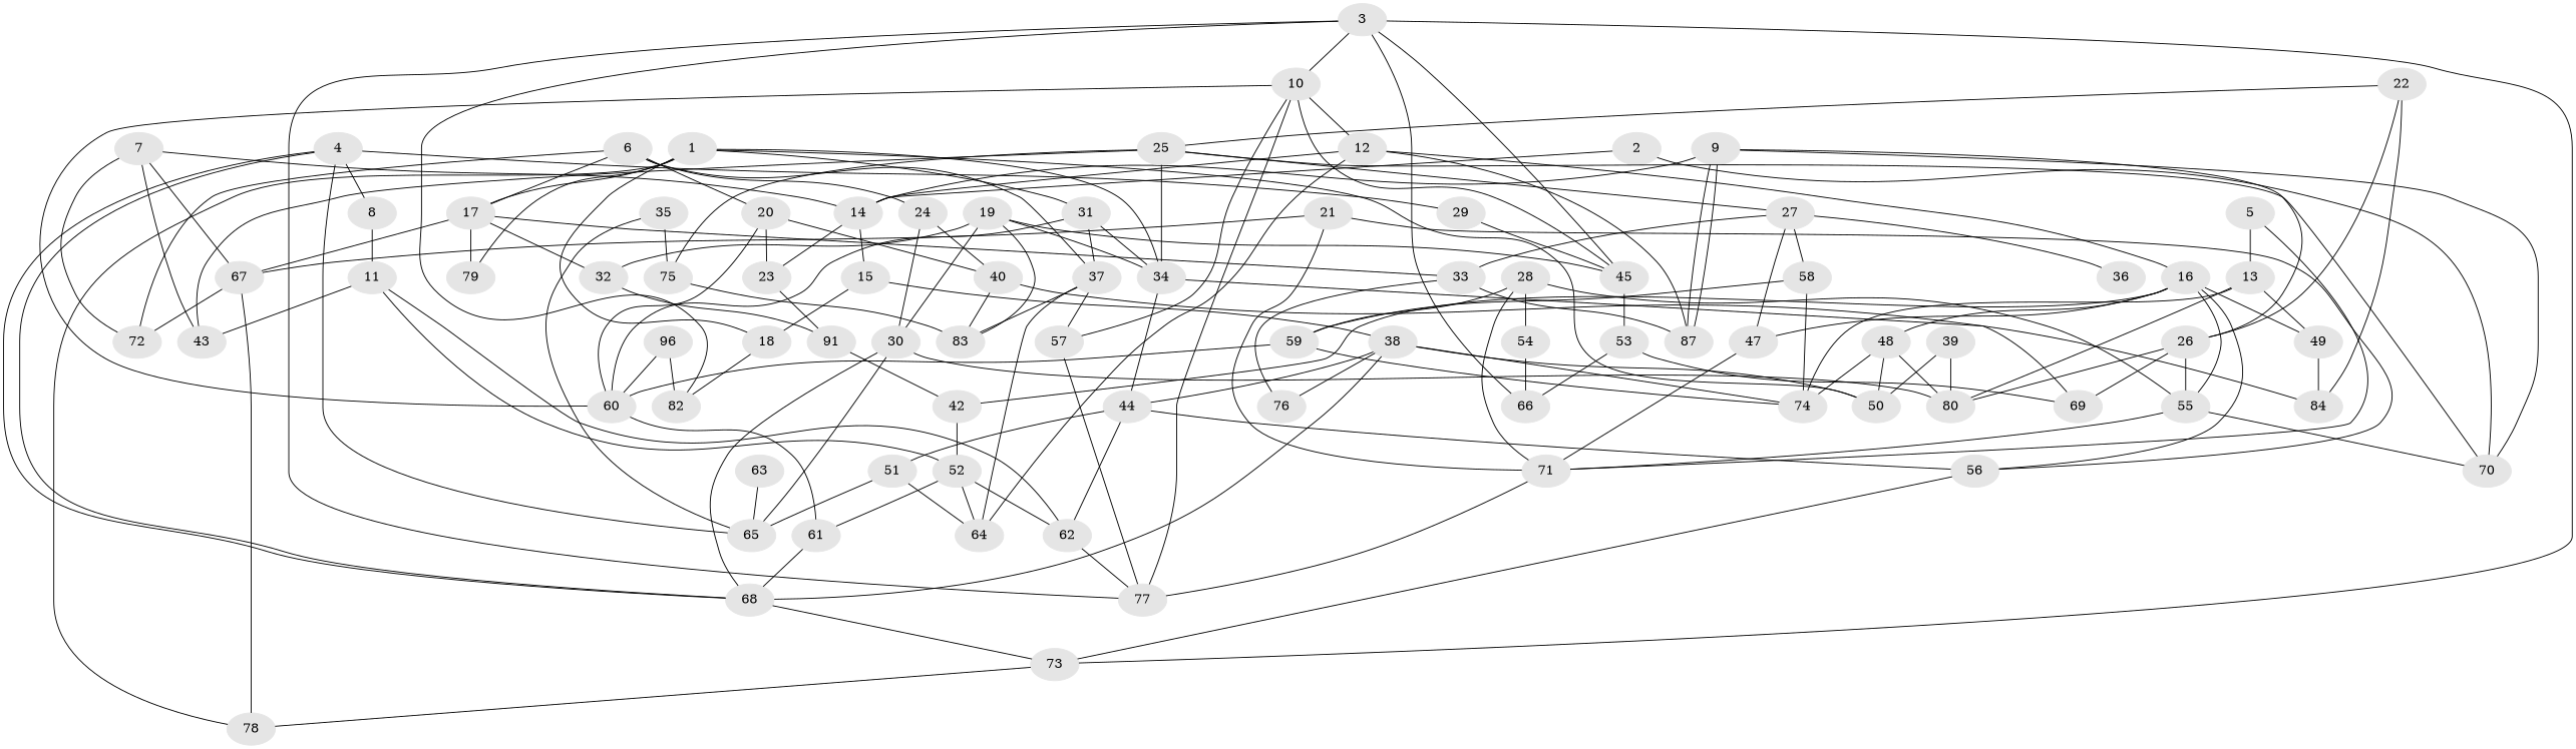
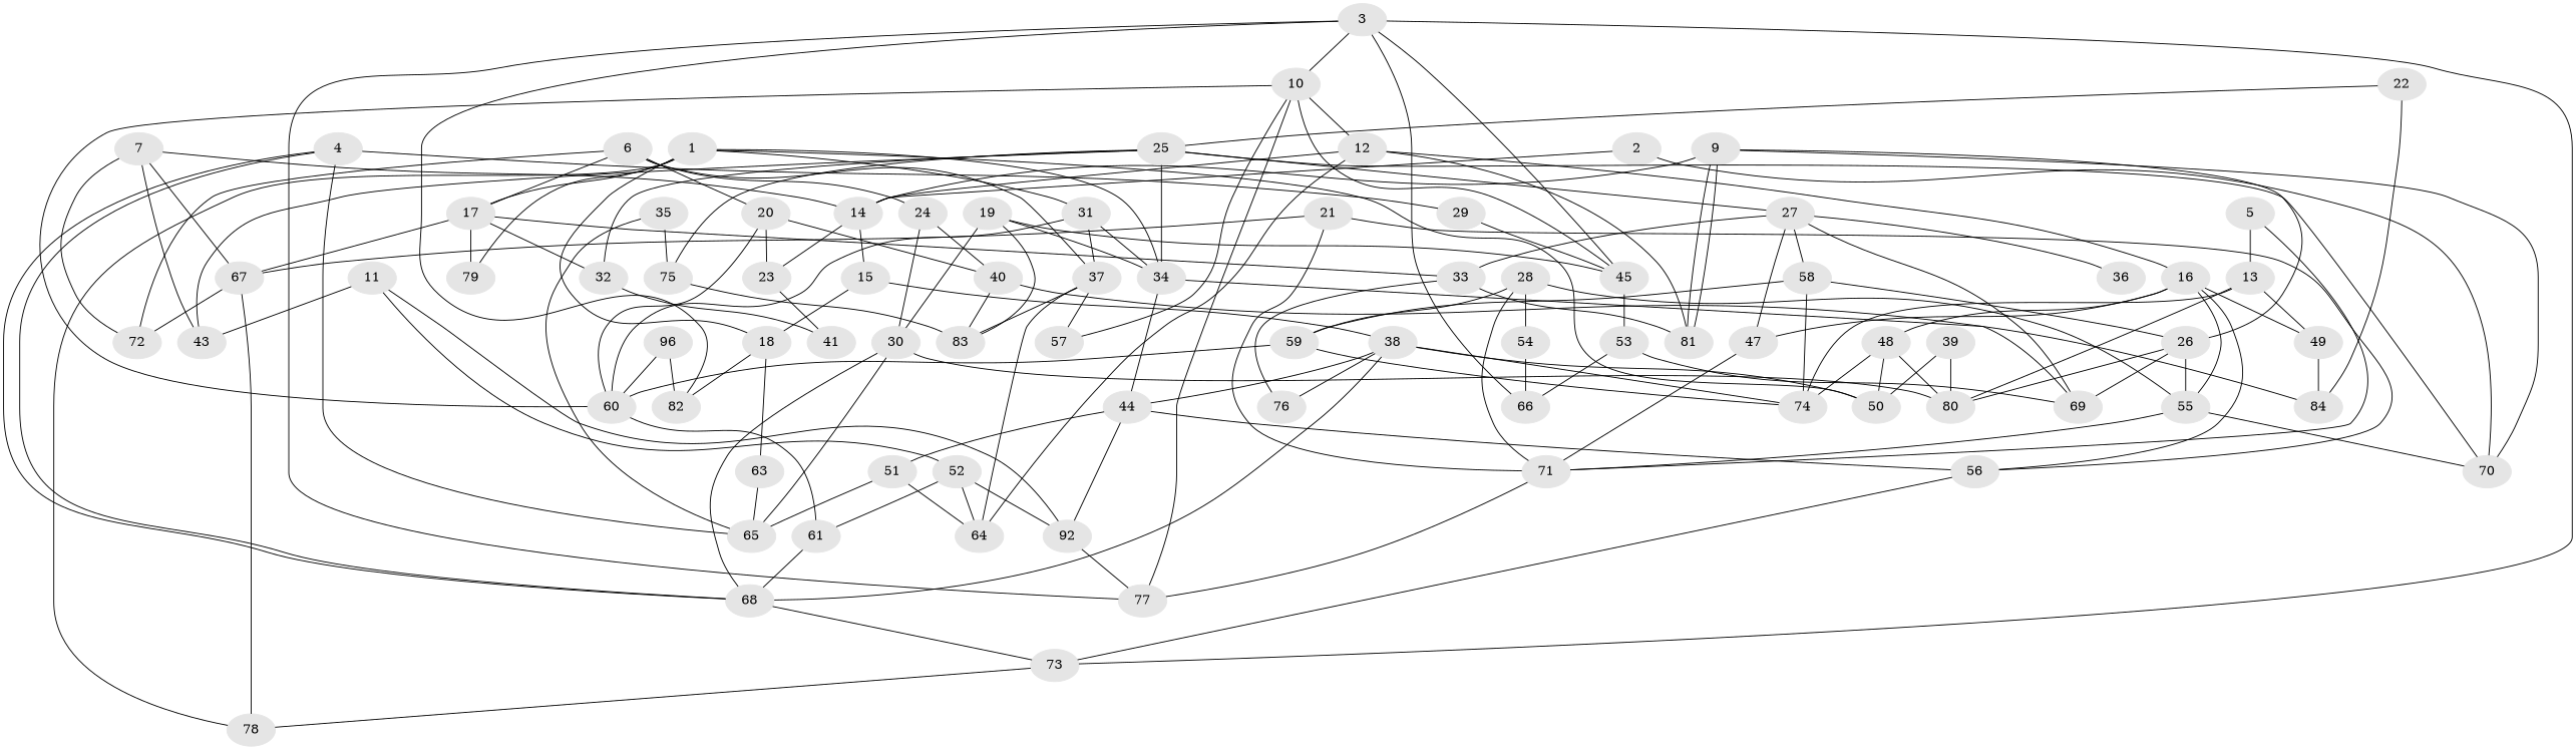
  graph {
    node [color=gray90 style=filled]
    1
    17
    18
    31
    34
    50
    78
    79
    67
    32
    33
    82
    63
    37
    60
    69
    44
    2
    14
    70
    15
    23
    3
    10
    45
    66
    73
    77
    12
    57
    53
    4
    65
-   8
    29
    68
    11
    5
    13
    71
    49
    74
    80
    6
    20
    24
    72
    40
    30
    64
    83
    7
    43
    52
-   62
+   62 [label=92]
    9
    26
-   81 [label=87]
+   81
    55
    16
    61
-   42
    47
    48
    56
    84
    38
-   41 [label=91]
+   41
    76
    19
    21
    22
    25
    27
    75
    36
    58
    59
    28
    54
    51
    35
    39
    n84 [label=96]
    1 -- 17
    1 -- 18
    1 -- 31
    1 -- 34
    1 -- 50
    1 -- 78
    1 -- 79
    17 -- 79
    17 -- 67
    17 -- 32
    17 -- 33
    18 -- 82
+   18 -- 63
    31 -- 34
    31 -- 37
    31 -- 60
    34 -- 69
    34 -- 44
    67 -- 78
    67 -- 72
    32 -- 41
    33 -- 81
    33 -- 76
    63 -- 65
    37 -- 57
    37 -- 64
    37 -- 83
    60 -- 61
    44 -- 62
    44 -- 56
    44 -- 51
    2 -- 14
    2 -- 70
    14 -- 15
    14 -- 23
    15 -- 18
    15 -- 38
    23 -- 41
    3 -- 82
    3 -- 10
    3 -- 45
    3 -- 66
    3 -- 73
    3 -- 77
    10 -- 60
    10 -- 45
    10 -- 77
    10 -- 12
    10 -- 57
    45 -- 53
    73 -- 78
    12 -- 14
    12 -- 64
    12 -- 81
    12 -- 16
-   57 -- 77
    53 -- 69
    53 -- 66
    4 -- 65
-   4 -- 8
    4 -- 29
    4 -- 68
    4 -- 68
-   8 -- 11
    29 -- 45
    68 -- 73
    11 -- 43
    11 -- 52
    11 -- 62
    5 -- 13
    5 -- 71
    13 -- 49
    13 -- 74
    13 -- 80
    71 -- 77
    49 -- 84
    6 -- 17
    6 -- 37
    6 -- 20
    6 -- 24
    6 -- 72
    20 -- 60
    20 -- 23
    20 -- 40
    24 -- 40
    24 -- 30
    40 -- 83
    40 -- 84
    30 -- 65
    30 -- 68
    30 -- 80
    7 -- 67
    7 -- 14
    7 -- 72
    7 -- 43
    52 -- 64
    52 -- 62
    52 -- 61
    62 -- 77
    9 -- 14
    9 -- 70
    9 -- 26
    9 -- 81
    9 -- 81
    26 -- 69
    26 -- 80
    26 -- 55
    55 -- 70
    55 -- 71
    16 -- 49
    16 -- 55
-   16 -- 42
    16 -- 47
    16 -- 48
    16 -- 56
    61 -- 68
-   42 -- 52
    47 -- 71
    48 -- 50
    48 -- 74
    48 -- 80
    56 -- 73
    38 -- 50
    38 -- 44
    38 -- 68
    38 -- 74
    38 -- 76
-   41 -- 42
    19 -- 34
    19 -- 45
    19 -- 30
    19 -- 83
    21 -- 67
    21 -- 71
    21 -- 56
-   22 -- 26
+   58 -- 26
    22 -- 84
    22 -- 25
    25 -- 34
-   19 -- 32
+   25 -- 32
    25 -- 70
    25 -- 43
    25 -- 27
    25 -- 75
    27 -- 33
+   27 -- 69
    27 -- 47
    27 -- 36
    27 -- 58
    75 -- 83
    58 -- 74
    58 -- 59
    59 -- 60
    59 -- 74
    28 -- 71
    28 -- 55
    28 -- 59
    28 -- 54
    54 -- 66
    51 -- 65
    51 -- 64
    35 -- 65
    35 -- 75
    39 -- 50
    39 -- 80
    n84 -- 82
    n84 -- 60
  }
